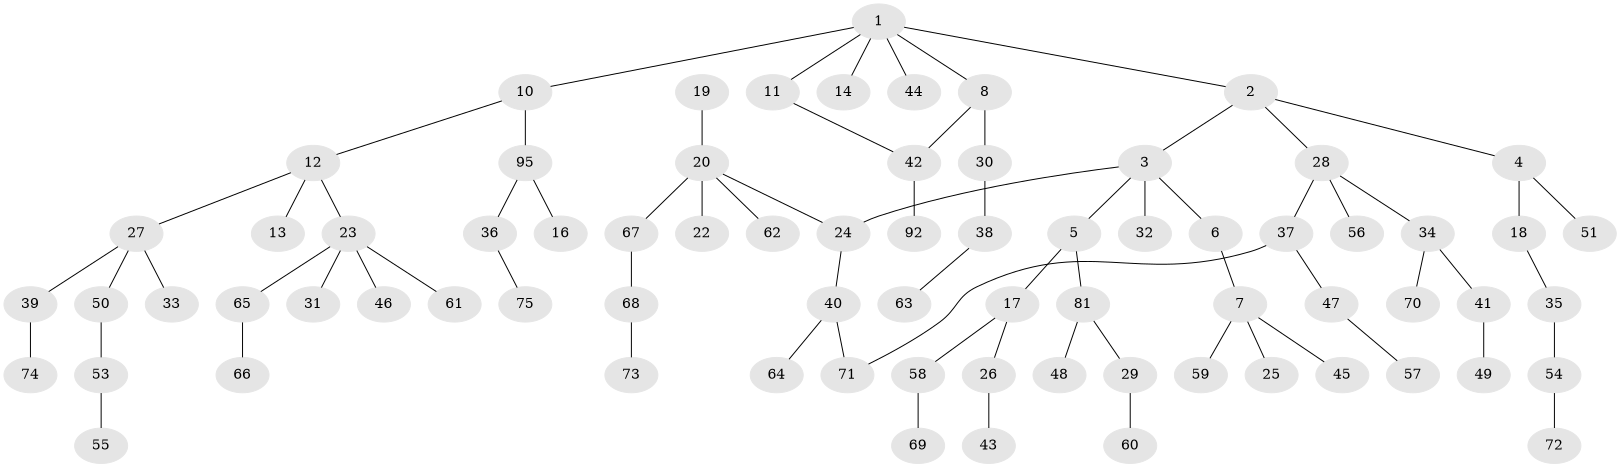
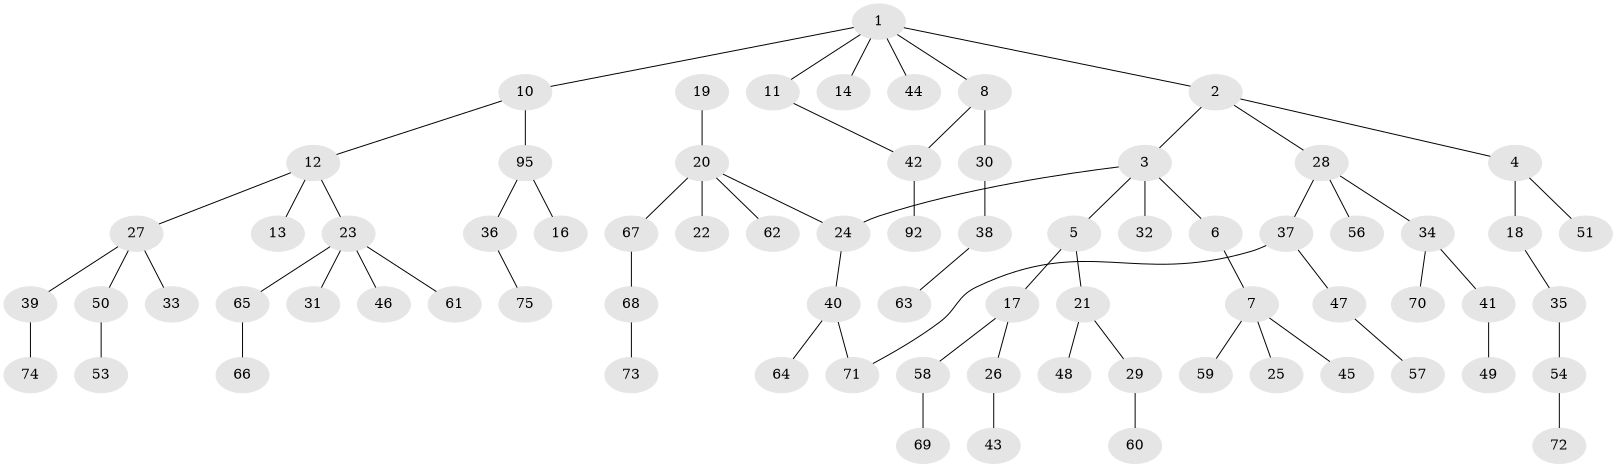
  graph {
    node [color=gray90 style=filled]
    1
    2
    8
    10
    11
    14
    44
    3
    4
    28
    30
    42
    12
    n14 [label=95]
    5
    6
    32
    24
    18
    51
    34
    37
    56
    17
-   21 [label=81]
+   21
    7
    35
    26
    58
    29
    48
    25
    45
    59
    38
    n36 [label=92]
    19
    20
    13
    23
    27
    16
    36
    31
    46
    61
    65
    33
    39
    50
    75
    43
    69
    54
    22
    62
    67
    40
    68
    60
    66
    71
    64
    74
    53
    41
    70
    47
    63
    49
    72
    57
-   55
    73
    1 -- 2
    1 -- 8
    1 -- 10
    1 -- 11
    1 -- 14
    1 -- 44
    2 -- 3
    2 -- 4
    2 -- 28
    8 -- 30
    8 -- 42
    10 -- 12
    10 -- n14
    11 -- 42
    3 -- 5
    3 -- 6
    3 -- 32
    3 -- 24
    4 -- 18
    4 -- 51
    28 -- 34
    28 -- 37
    28 -- 56
    30 -- 38
    42 -- n36
    12 -- 13
    12 -- 23
    12 -- 27
    n14 -- 16
    n14 -- 36
    5 -- 17
    5 -- 21
    6 -- 7
    24 -- 40
    18 -- 35
    34 -- 41
    34 -- 70
    37 -- 71
    37 -- 47
    17 -- 26
    17 -- 58
    21 -- 29
    21 -- 48
    7 -- 25
    7 -- 45
    7 -- 59
    35 -- 54
    26 -- 43
    58 -- 69
    29 -- 60
    38 -- 63
    19 -- 20
    20 -- 24
    20 -- 22
    20 -- 62
    20 -- 67
    23 -- 31
    23 -- 46
    23 -- 61
    23 -- 65
    27 -- 33
    27 -- 39
    27 -- 50
    36 -- 75
    65 -- 66
    39 -- 74
    50 -- 53
    54 -- 72
    67 -- 68
    40 -- 71
    40 -- 64
    68 -- 73
-   53 -- 55
    41 -- 49
    47 -- 57
  }
